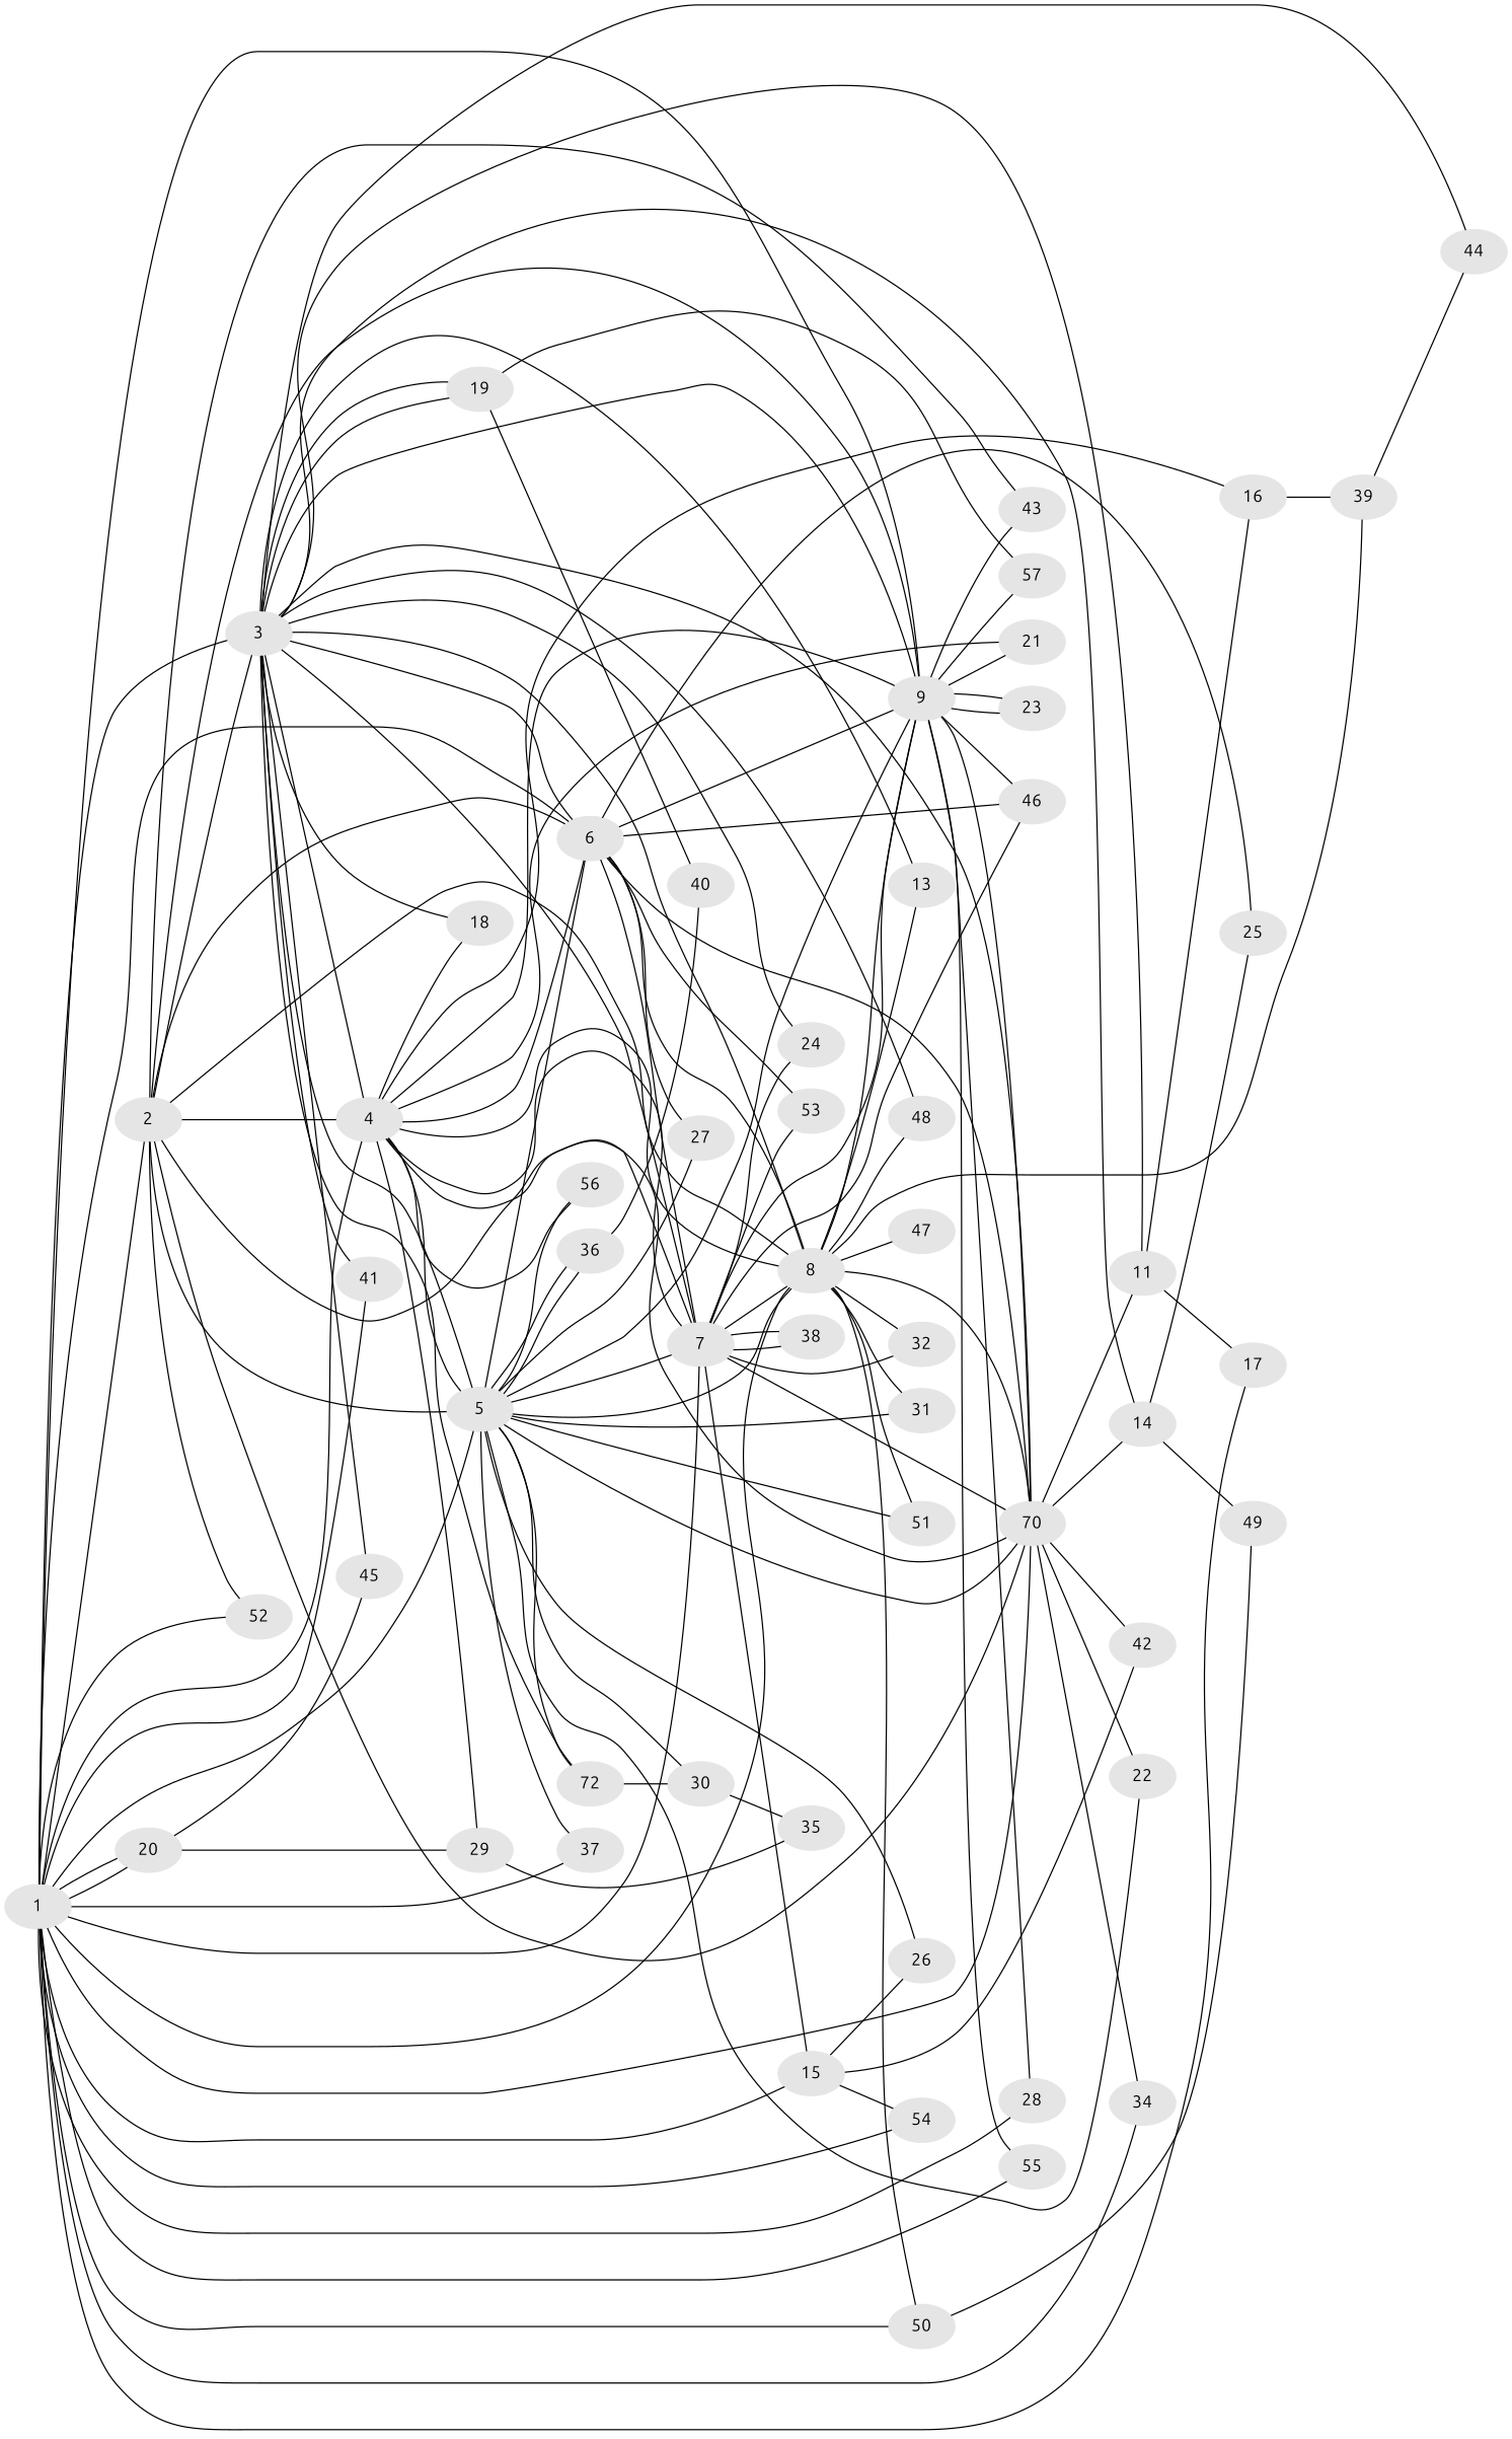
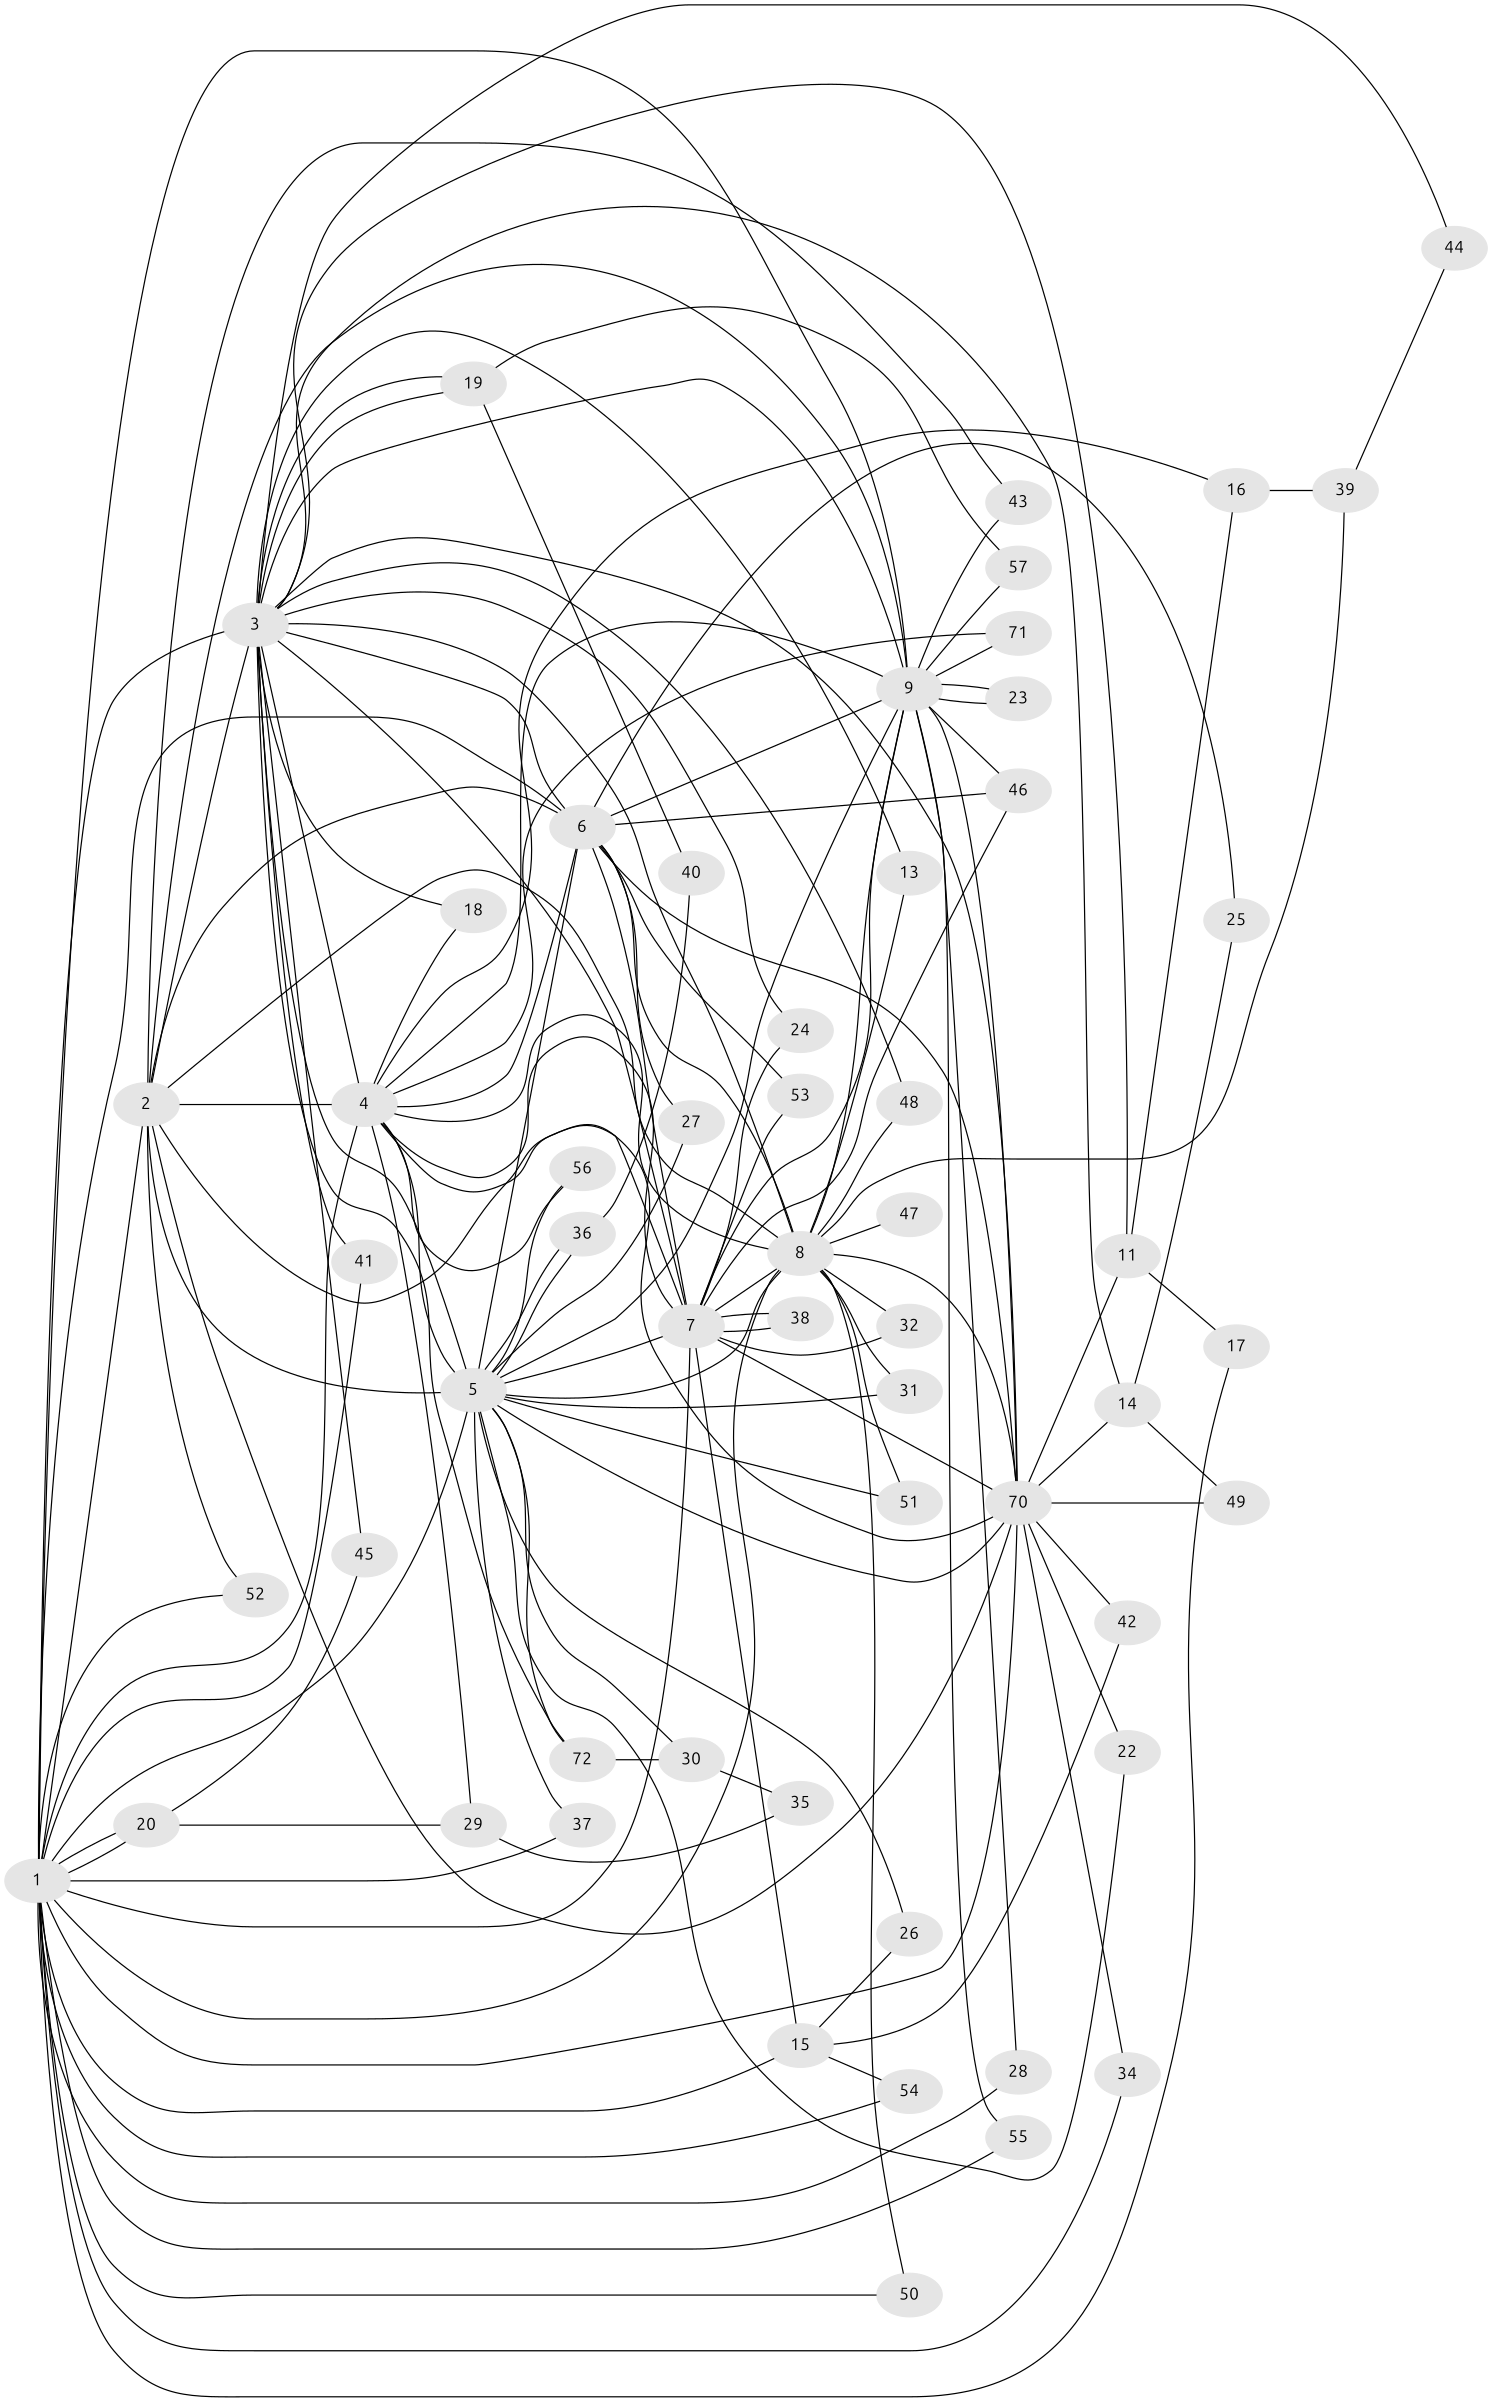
  graph {
    fontname=Ubuntu
    rankdir=LR
    node [color=gray90 fontname=Ubuntu style=filled]
    edge [fontname=Ubuntu]
    1
    2
    3
    4
    5
    6
    7
    8
    9
    n10 [label=70]
    15
    17
    20
    28
    34
    37
    41
    50
    52
    54
    55
    43
    11
    n24 [label=72]
    13
    14
    18
    19
    24
    44
    45
    48
    16
-   21
+   21 [label=71]
    29
    56
    22
    26
    27
    30
    31
    36
    51
    25
    46
    53
    32
    38
    39
    47
    23
    57
    42
    49
    40
    35
    1 -- 2
    1 -- 3
    1 -- 4
    1 -- 5
    1 -- 6
    1 -- 7
    1 -- 8
    1 -- 9
    1 -- n10
    1 -- 15
    1 -- 17
    1 -- 20
    1 -- 20
    1 -- 28
    1 -- 34
    1 -- 37
    1 -- 41
    1 -- 50
    1 -- 52
    1 -- 54
    1 -- 55
    2 -- 3
    2 -- 4
    2 -- 5
    2 -- 6
    2 -- 7
    2 -- 8
    2 -- 9
    2 -- n10
    2 -- 52
    2 -- 43
    3 -- 4
    3 -- 5
    3 -- 6
    3 -- 7
    3 -- 8
    3 -- 9
    3 -- n10
    3 -- 41
    3 -- 11
    3 -- n24
    3 -- 13
    3 -- 14
    3 -- 18
    3 -- 19
    3 -- 19
    3 -- 24
    3 -- 44
    3 -- 45
    3 -- 48
    4 -- 5
    4 -- 6
    4 -- 7
    4 -- 8
    4 -- 9
    4 -- n10
    4 -- 18
    4 -- 16
    4 -- 21
    4 -- 29
    4 -- 56
    5 -- 6
    5 -- 7
    5 -- 8
    5 -- 9
    5 -- n10
    5 -- 37
    5 -- n24
    5 -- 56
    5 -- 22
    5 -- 26
    5 -- 27
    5 -- 30
    5 -- 31
    5 -- 36
    5 -- 36
    5 -- 51
    6 -- 7
    6 -- 8
    6 -- 9
    6 -- n10
    6 -- 27
    6 -- 25
    6 -- 46
    6 -- 53
    7 -- 8
    7 -- 9
    7 -- n10
    7 -- 15
    7 -- 24
    7 -- 46
    7 -- 53
    7 -- 32
    7 -- 38
    7 -- 38
    8 -- 9
    8 -- n10
    8 -- 50
    8 -- 13
    8 -- 48
    8 -- 31
    8 -- 51
    8 -- 32
    8 -- 39
    8 -- 47
    9 -- n10
    9 -- 28
    9 -- 55
    9 -- 43
    9 -- 21
    9 -- 46
    9 -- 23
    9 -- 23
    9 -- 57
    n10 -- 34
    n10 -- 11
    n10 -- 14
    n10 -- 22
    n10 -- 42
-   50 -- 49
+   n10 -- 49
    15 -- 54
    15 -- 26
    15 -- 42
    20 -- 45
    20 -- 29
    11 -- 17
    11 -- 16
    n24 -- 30
    14 -- 25
    14 -- 49
    19 -- 57
    19 -- 40
    16 -- 39
    29 -- 35
    30 -- 35
    36 -- 40
    39 -- 44
  }
